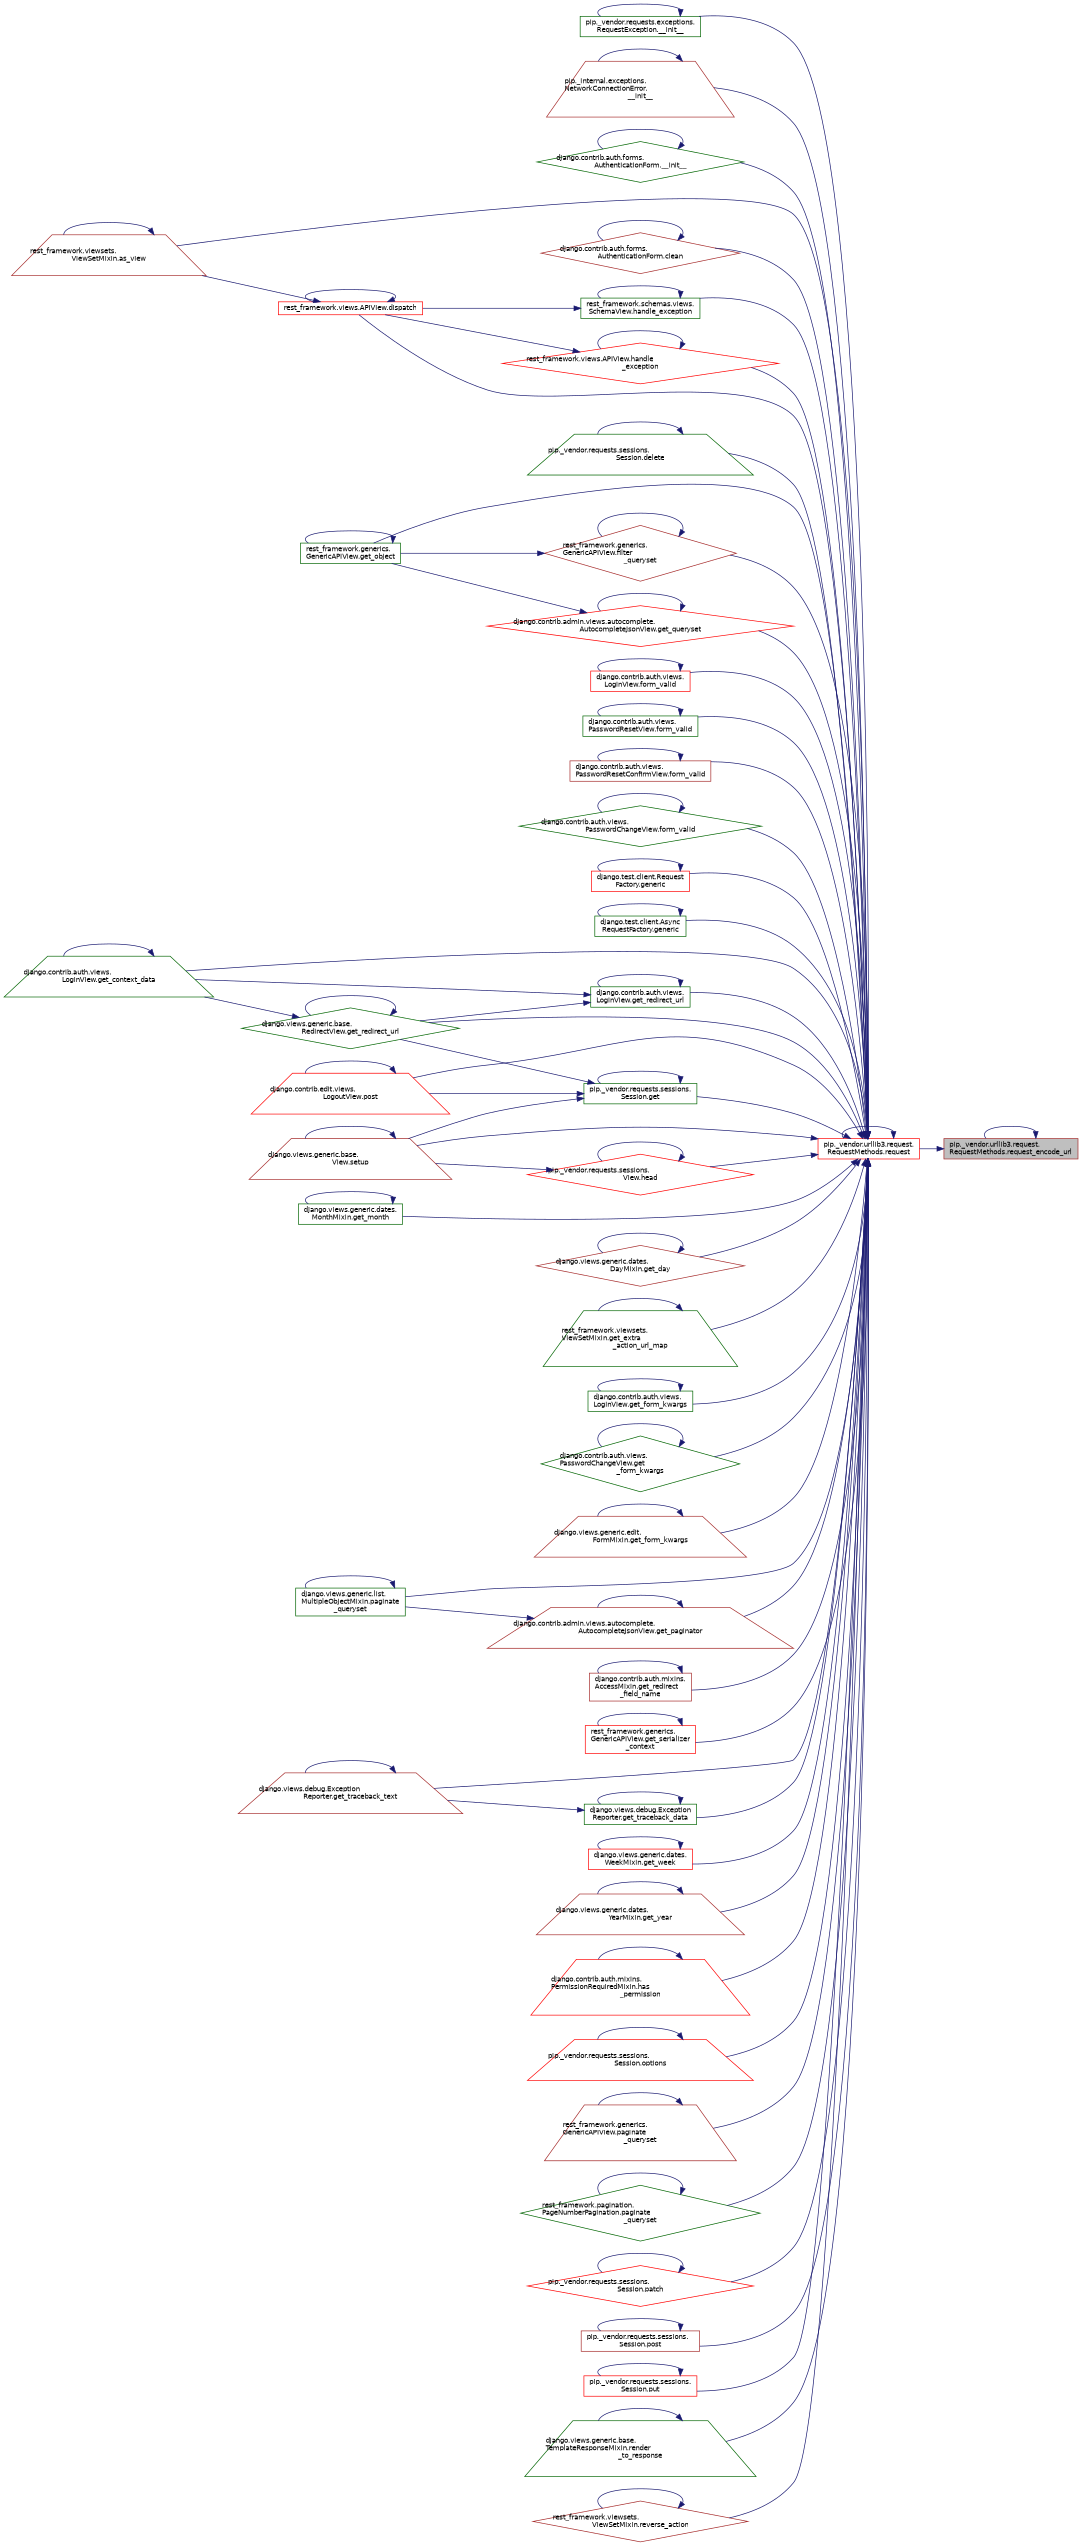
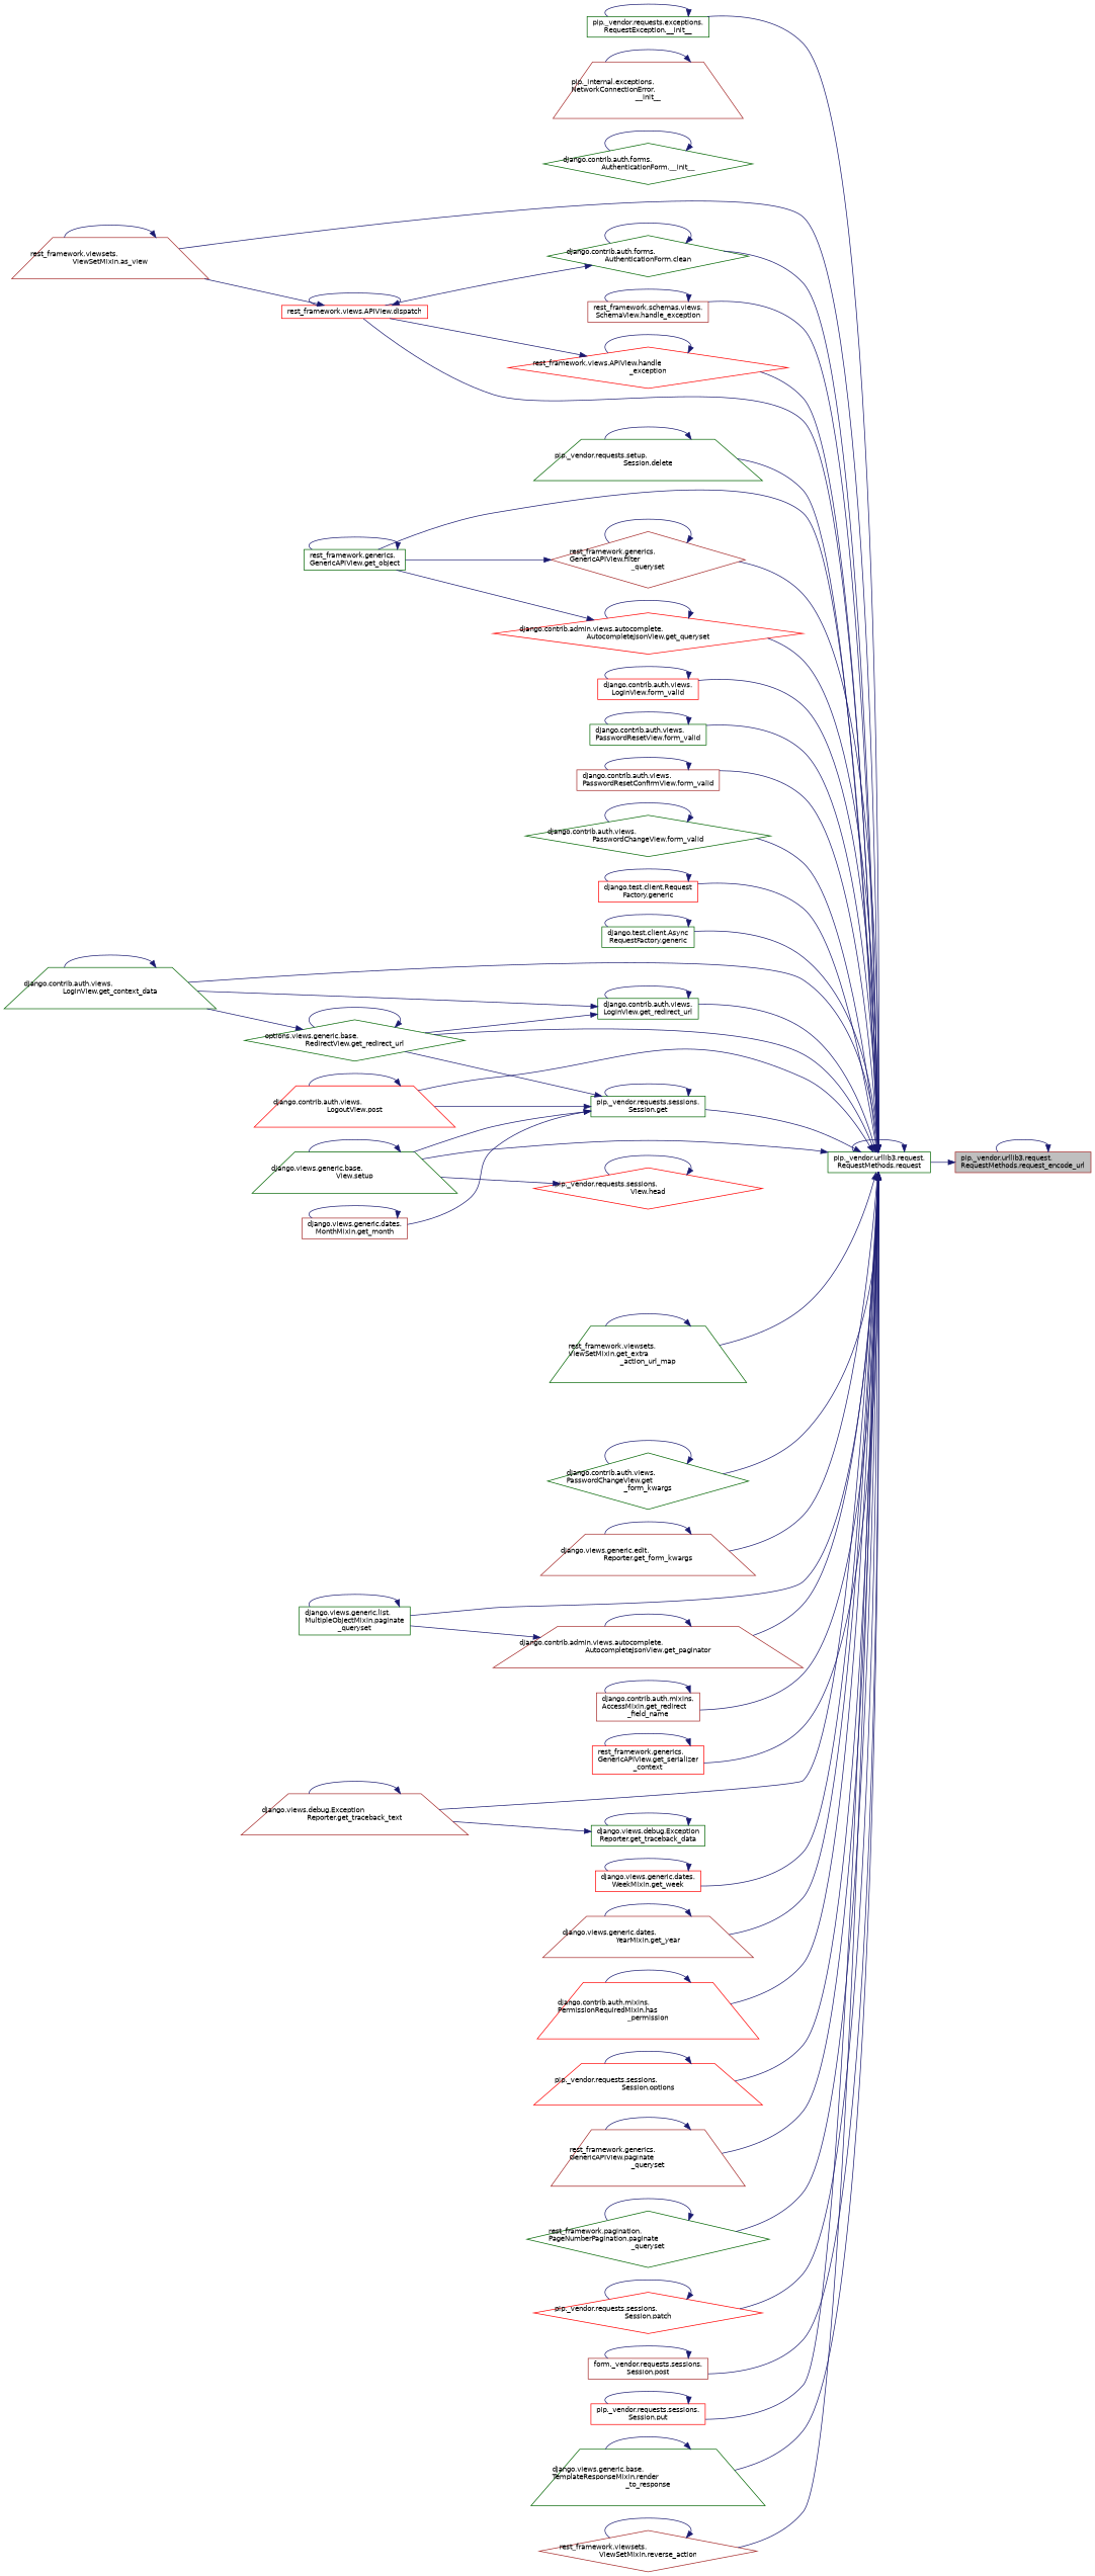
  digraph {
    rankdir=RL
    node [color=darkgreen fillcolor=white fontname=Helvetica fontsize=10 shape=box style=filled]
    edge [color=midnightblue dir=back fontname=Helvetica fontsize=10 labelfontname=Helvetica labelfontsize=10 style=solid]
    n1 [color=brown fillcolor=grey75 fontcolor=black height=0.2 label="pip._vendor.urllib3.request.\lRequestMethods.request_encode_url" width=0.4]
-   n2 [color=red height=0.2 label="pip._vendor.urllib3.request.\lRequestMethods.request" width=0.4]
+   n2 [height=0.2 label="pip._vendor.urllib3.request.\lRequestMethods.request" width=0.4]
    n3 [height=0.2 label="pip._vendor.requests.exceptions.\lRequestException.__init__" width=0.4]
    n4 [color=brown height=0.2 label="pip._internal.exceptions.\lNetworkConnectionError.\l__init__" shape=trapezium width=0.4]
    n5 [height=0.2 label="django.contrib.auth.forms.\lAuthenticationForm.__init__" shape=diamond width=0.4]
    n6 [color=brown height=0.2 label="rest_framework.viewsets.\lViewSetMixin.as_view" shape=trapezium width=0.4]
-   n7 [color=brown height=0.2 label="django.contrib.auth.forms.\lAuthenticationForm.clean" shape=diamond width=0.4]
-   n8 [height=0.2 label="pip._vendor.requests.sessions.\lSession.delete" shape=trapezium width=0.4]
+   n7 [height=0.2 label="django.contrib.auth.forms.\lAuthenticationForm.clean" shape=diamond width=0.4]
+   n8 [height=0.2 label="pip._vendor.requests.setup.\lSession.delete" shape=trapezium width=0.4]
    n9 [color=red height=0.2 label="rest_framework.views.APIView.dispatch" width=0.4]
    n10 [color=brown height=0.2 label="rest_framework.generics.\lGenericAPIView.filter\l_queryset" shape=diamond width=0.4]
    n11 [height=0.2 label="rest_framework.generics.\lGenericAPIView.get_object" width=0.4]
    n12 [color=red height=0.2 label="django.contrib.auth.views.\lLoginView.form_valid" width=0.4]
    n13 [height=0.2 label="django.contrib.auth.views.\lPasswordResetView.form_valid" width=0.4]
    n14 [color=brown height=0.2 label="django.contrib.auth.views.\lPasswordResetConfirmView.form_valid" width=0.4]
    n15 [height=0.2 label="django.contrib.auth.views.\lPasswordChangeView.form_valid" shape=diamond width=0.4]
    n16 [color=red height=0.2 label="django.test.client.Request\lFactory.generic" width=0.4]
    n17 [height=0.2 label="django.test.client.Async\lRequestFactory.generic" width=0.4]
    n18 [height=0.2 label="pip._vendor.requests.sessions.\lSession.get" width=0.4]
-   n19 [height=0.2 label="django.views.generic.base.\lRedirectView.get_redirect_url" shape=diamond width=0.4]
+   n19 [height=0.2 label="options.views.generic.base.\lRedirectView.get_redirect_url" shape=diamond width=0.4]
    n20 [height=0.2 label="django.contrib.auth.views.\lLoginView.get_context_data" shape=trapezium width=0.4]
-   n21 [color=red height=0.2 label="django.contrib.edit.views.\lLogoutView.post" shape=trapezium width=0.4]
-   n22 [color=brown height=0.2 label="django.views.generic.base.\lView.setup" shape=trapezium width=0.4]
-   n23 [color=brown height=0.2 label="django.views.generic.dates.\lDayMixin.get_day" shape=diamond width=0.4]
+   n21 [color=red height=0.2 label="django.contrib.auth.views.\lLogoutView.post" shape=trapezium width=0.4]
+   n22 [height=0.2 label="django.views.generic.base.\lView.setup" shape=trapezium width=0.4]
    n24 [height=0.2 label="rest_framework.viewsets.\lViewSetMixin.get_extra\l_action_url_map" shape=trapezium width=0.4]
-   n25 [height=0.2 label="django.contrib.auth.views.\lLoginView.get_form_kwargs" width=0.4]
    n26 [height=0.2 label="django.contrib.auth.views.\lPasswordChangeView.get\l_form_kwargs" shape=diamond width=0.4]
-   n27 [color=brown height=0.2 label="django.views.generic.edit.\lFormMixin.get_form_kwargs" shape=trapezium width=0.4]
-   n28 [height=0.2 label="django.views.generic.dates.\lMonthMixin.get_month" width=0.4]
+   n27 [color=brown height=0.2 label="django.views.generic.edit.\lReporter.get_form_kwargs" shape=trapezium width=0.4]
+   n28 [color=brown height=0.2 label="django.views.generic.dates.\lMonthMixin.get_month" width=0.4]
    n29 [color=brown height=0.2 label="django.contrib.admin.views.autocomplete.\lAutocompleteJsonView.get_paginator" shape=trapezium width=0.4]
    n30 [height=0.2 label="django.views.generic.list.\lMultipleObjectMixin.paginate\l_queryset" width=0.4]
    n31 [color=red height=0.2 label="django.contrib.admin.views.autocomplete.\lAutocompleteJsonView.get_queryset" shape=diamond width=0.4]
    n32 [color=brown height=0.2 label="django.contrib.auth.mixins.\lAccessMixin.get_redirect\l_field_name" width=0.4]
    n33 [height=0.2 label="django.contrib.auth.views.\lLoginView.get_redirect_url" width=0.4]
    n34 [color=red height=0.2 label="rest_framework.generics.\lGenericAPIView.get_serializer\l_context" width=0.4]
    n35 [height=0.2 label="django.views.debug.Exception\lReporter.get_traceback_data" width=0.4]
    n36 [color=brown height=0.2 label="django.views.debug.Exception\lReporter.get_traceback_text" shape=trapezium width=0.4]
    n37 [color=red height=0.2 label="django.views.generic.dates.\lWeekMixin.get_week" width=0.4]
    n38 [color=brown height=0.2 label="django.views.generic.dates.\lYearMixin.get_year" shape=trapezium width=0.4]
-   n39 [height=0.2 label="rest_framework.schemas.views.\lSchemaView.handle_exception" width=0.4]
+   n39 [color=brown height=0.2 label="rest_framework.schemas.views.\lSchemaView.handle_exception" width=0.4]
    n40 [color=red height=0.2 label="rest_framework.views.APIView.handle\l_exception" shape=diamond width=0.4]
    n41 [color=red height=0.2 label="django.contrib.auth.mixins.\lPermissionRequiredMixin.has\l_permission" shape=trapezium width=0.4]
    n42 [color=red height=0.2 label="pip._vendor.requests.sessions.\lView.head" shape=diamond width=0.4]
    n43 [color=red height=0.2 label="pip._vendor.requests.sessions.\lSession.options" shape=trapezium width=0.4]
    n44 [color=brown height=0.2 label="rest_framework.generics.\lGenericAPIView.paginate\l_queryset" shape=trapezium width=0.4]
    n45 [height=0.2 label="rest_framework.pagination.\lPageNumberPagination.paginate\l_queryset" shape=diamond width=0.4]
    n46 [color=red height=0.2 label="pip._vendor.requests.sessions.\lSession.patch" shape=diamond width=0.4]
-   n47 [color=brown height=0.2 label="pip._vendor.requests.sessions.\lSession.post" width=0.4]
+   n47 [color=brown height=0.2 label="form._vendor.requests.sessions.\lSession.post" width=0.4]
    n48 [color=red height=0.2 label="pip._vendor.requests.sessions.\lSession.put" width=0.4]
    n49 [height=0.2 label="django.views.generic.base.\lTemplateResponseMixin.render\l_to_response" shape=trapezium width=0.4]
    n50 [color=brown height=0.2 label="rest_framework.viewsets.\lViewSetMixin.reverse_action" shape=diamond width=0.4]
    n1 -> n1
    n1 -> n2
    n2 -> n2
    n2 -> n3
-   n2 -> n4
-   n2 -> n5
    n2 -> n6
    n2 -> n7
    n2 -> n8
    n2 -> n9
    n2 -> n10
    n2 -> n11
    n2 -> n12
    n2 -> n13
    n2 -> n14
    n2 -> n15
    n2 -> n16
    n2 -> n17
    n2 -> n18
    n2 -> n19
    n2 -> n20
    n2 -> n21
    n2 -> n22
-   n2 -> n23
    n2 -> n24
-   n2 -> n25
    n2 -> n26
    n2 -> n27
-   n2 -> n28
+   n18 -> n28
    n2 -> n29
    n2 -> n30
    n2 -> n31
    n2 -> n32
    n2 -> n33
    n2 -> n34
-   n2 -> n35
    n2 -> n36
    n2 -> n37
    n2 -> n38
    n2 -> n39
    n2 -> n40
    n2 -> n41
-   n2 -> n42
    n2 -> n43
    n2 -> n44
    n2 -> n45
    n2 -> n46
    n2 -> n47
    n2 -> n48
    n2 -> n49
    n2 -> n50
    n3 -> n3
    n4 -> n4
    n5 -> n5
    n6 -> n6
    n7 -> n7
    n8 -> n8
    n9 -> n6
    n9 -> n9
    n10 -> n10
    n10 -> n11
    n11 -> n11
    n12 -> n12
    n13 -> n13
    n14 -> n14
    n15 -> n15
    n16 -> n16
    n17 -> n17
    n18 -> n18
    n18 -> n19
    n18 -> n21
    n18 -> n22
    n19 -> n19
    n19 -> n20
    n20 -> n20
    n21 -> n21
    n22 -> n22
-   n23 -> n23
    n24 -> n24
-   n25 -> n25
    n26 -> n26
    n27 -> n27
    n28 -> n28
    n29 -> n29
    n29 -> n30
    n30 -> n30
    n31 -> n11
    n31 -> n31
    n32 -> n32
    n33 -> n19
    n33 -> n20
    n33 -> n33
    n34 -> n34
    n35 -> n35
    n35 -> n36
    n36 -> n36
    n37 -> n37
    n38 -> n38
-   n39 -> n9
+   n7 -> n9
    n39 -> n39
    n40 -> n9
    n40 -> n40
    n41 -> n41
    n42 -> n22
    n42 -> n42
    n43 -> n43
    n44 -> n44
    n45 -> n45
    n46 -> n46
    n47 -> n47
    n48 -> n48
    n49 -> n49
    n50 -> n50
  }
